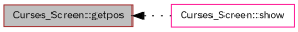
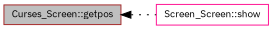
  digraph {
    rankdir=LR
    fontname="IBM Plex Sans"
    node [fontname="IBM Plex Sans" fontsize=10 shape=record]
    n1 [color=brown fillcolor=grey75 fontcolor=black height=0.2 label="Curses_Screen::getpos" style=filled width=0.4]
-   n2 [color=deeppink height=0.2 label="Curses_Screen::show" width=0.4]
+   n2 [color=deeppink height=0.2 label="Screen_Screen::show" width=0.4]
    n1 -> n2 [color=black dir=back fontname="IBM Plex Sans" fontsize=10 labelfontname=FreeSans labelfontsize=10 style=dotted]
  }
